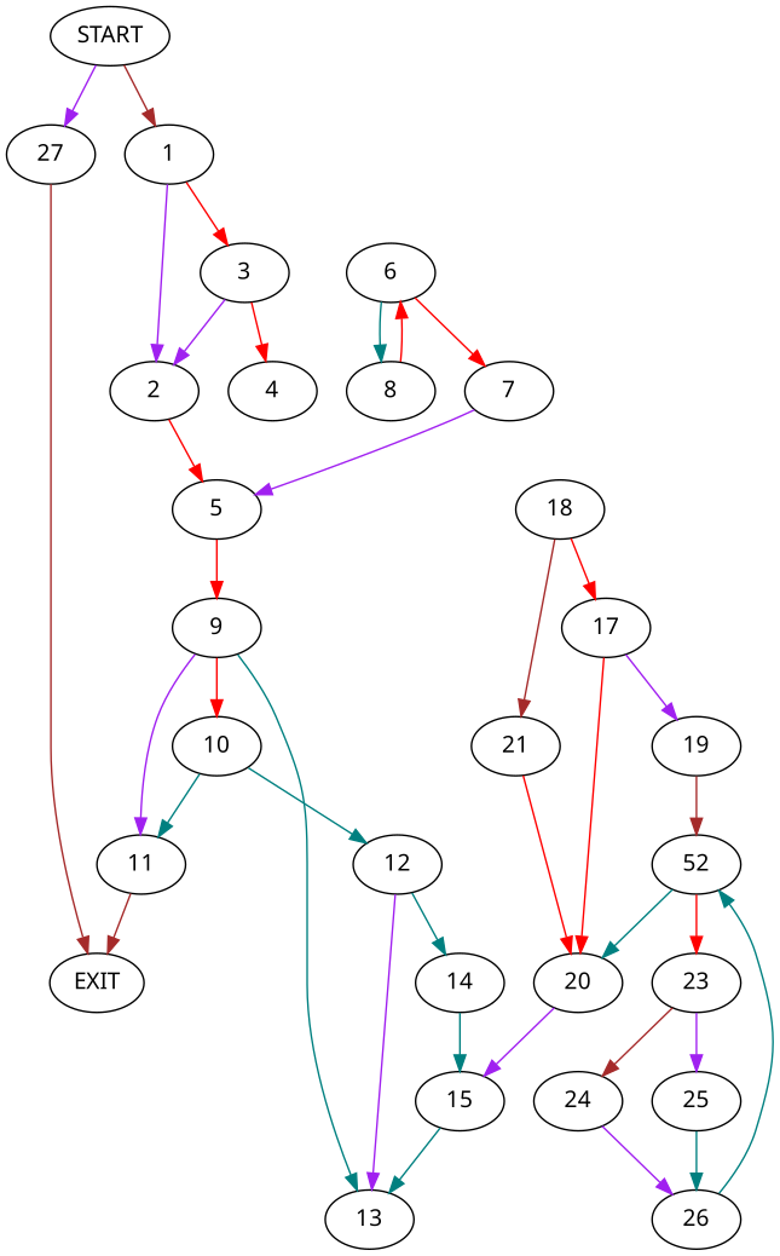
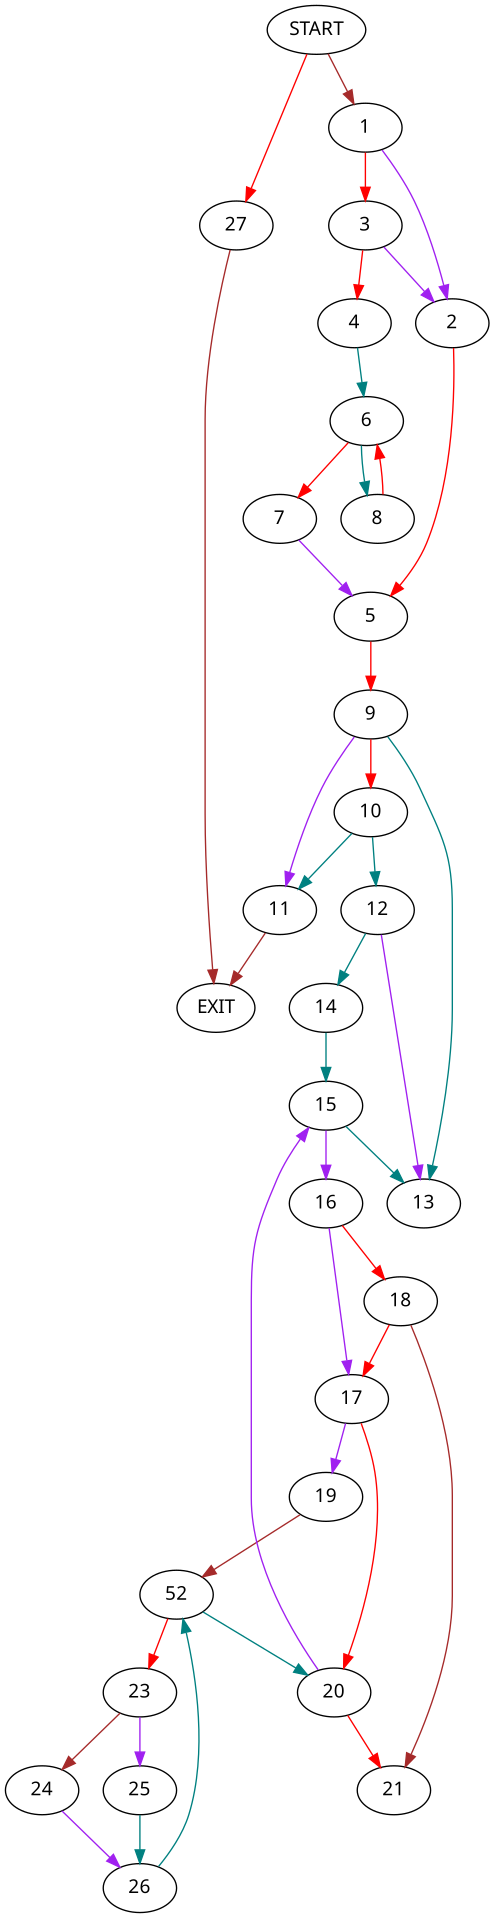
  digraph {
    fontname="Noto Sans"
    node [fontname="Noto Sans"]
    edge [color=red fontname="Noto Sans"]
    n1 [label=START]
    1
    27
    2
    3
    n6 [label=EXIT]
    5
    4
    9
    6
    7
    8
    10
    11
    13
    12
    14
    15
+   16
    17
    18
    19
    20
    21
    n25 [label=52]
    23
    24
    25
    26
    n1 -> 1 [color=brown]
-   n1 -> 27 [color=purple]
+   n1 -> 27
    1 -> 2 [color=purple]
    1 -> 3
    27 -> n6 [color=brown]
    2 -> 5
    3 -> 2 [color=purple]
    3 -> 4
    5 -> 9
+   4 -> 6 [color=teal]
    9 -> 10
    9 -> 11 [color=purple]
    9 -> 13 [color=teal]
    6 -> 7
    6 -> 8 [color=teal]
    7 -> 5 [color=purple]
    8 -> 6
    10 -> 11 [color=teal]
    10 -> 12 [color=teal]
    11 -> n6 [color=brown]
    12 -> 13 [color=purple]
    12 -> 14 [color=teal]
    14 -> 15 [color=teal]
    15 -> 13 [color=teal]
+   15 -> 16 [color=purple]
+   16 -> 17 [color=purple]
+   16 -> 18
    17 -> 19 [color=purple]
    17 -> 20
    18 -> 17
    18 -> 21 [color=brown]
    19 -> n25 [color=brown]
    20 -> 15 [color=purple]
-   21 -> 20
+   20 -> 21
    n25 -> 20 [color=teal]
    n25 -> 23
    23 -> 24 [color=brown]
    23 -> 25 [color=purple]
    24 -> 26 [color=purple]
    25 -> 26 [color=teal]
    26 -> n25 [color=teal]
  }
